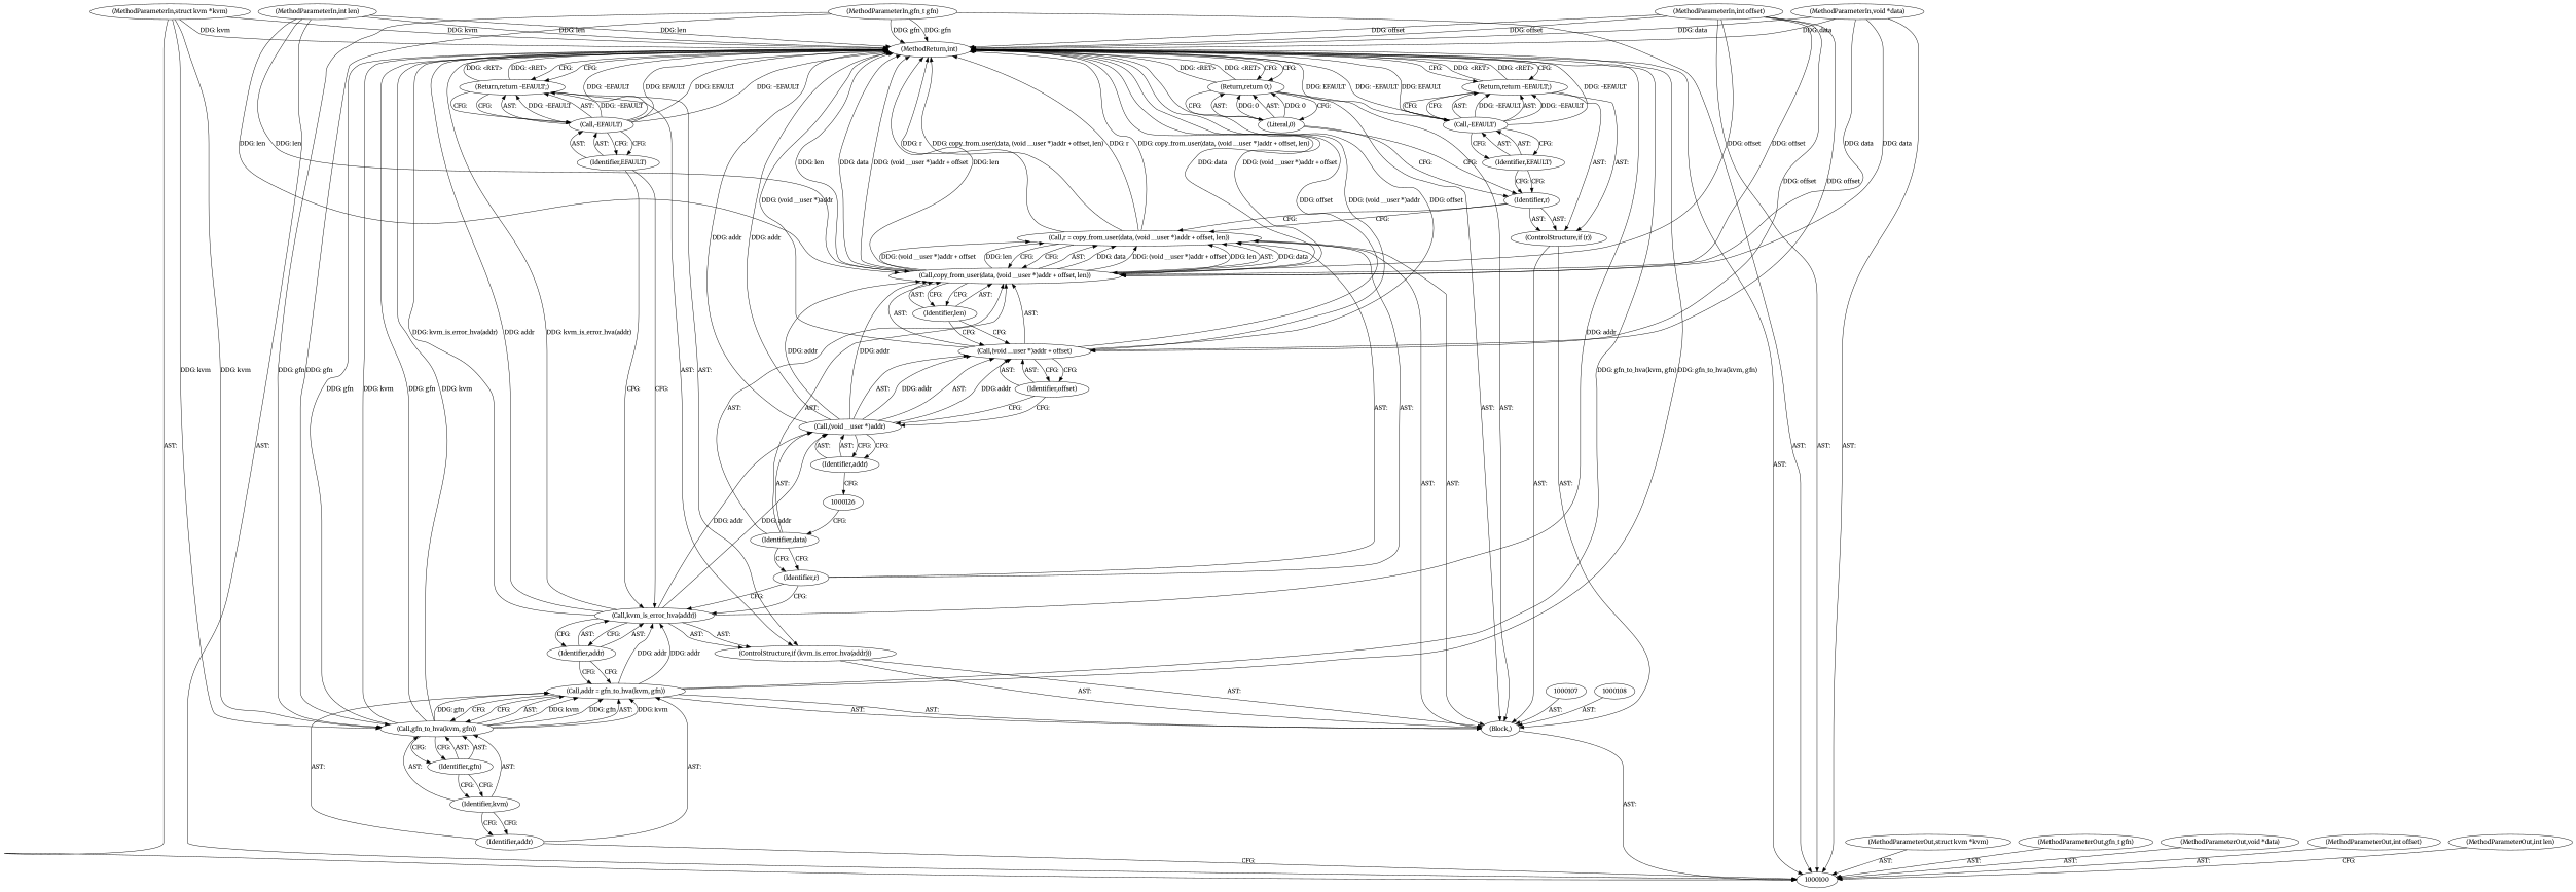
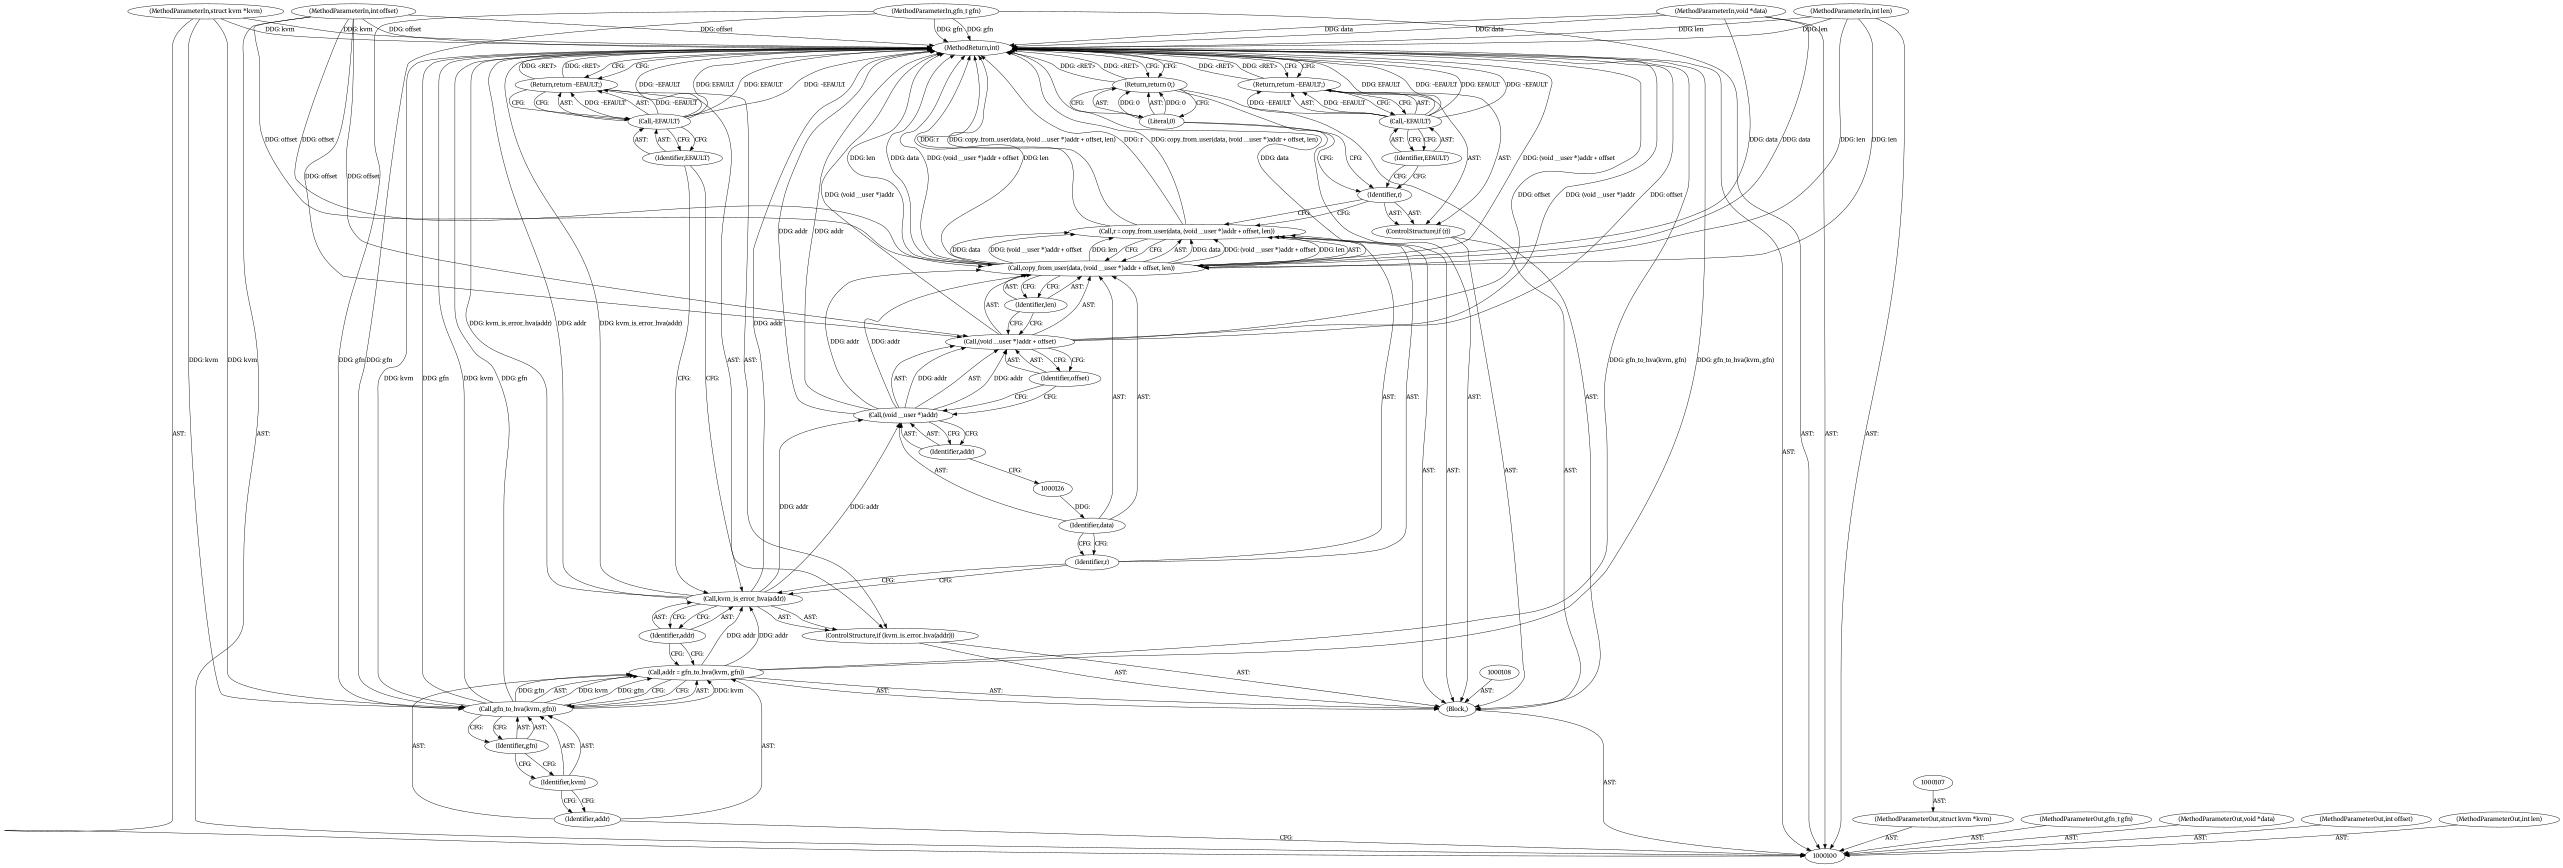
  digraph {
    fontname=Merriweather
    node [fontname=Merriweather]
    edge [fontname=Merriweather]
    n1 [label="(MethodReturn,int)"]
    n2 [label="(Return,return -EFAULT;)"]
    n3 [label="(Return,return 0;)"]
    n4 [label="(Return,return -EFAULT;)"]
    1000100
    n6 [label="(ControlStructure,if (r))"]
    n7 [label="(Call,-EFAULT)"]
    n8 [label="(Block,)"]
    n9 [label="(Literal,0)"]
    n10 [label="(ControlStructure,if (kvm_is_error_hva(addr)))"]
    n11 [label="(Call,-EFAULT)"]
    n12 [label="(MethodParameterIn,struct kvm *kvm)"]
    n13 [label="(Call,gfn_to_hva(kvm, gfn))"]
    n14 [label="(Call,addr = gfn_to_hva(kvm, gfn))"]
    n15 [label="(Identifier,gfn)"]
    n16 [label="(MethodParameterOut,struct kvm *kvm)"]
    n17 [label="(MethodParameterIn,gfn_t gfn)"]
    n18 [label="(MethodParameterOut,gfn_t gfn)"]
    n19 [label="(MethodParameterIn,void *data)"]
    n20 [label="(Call,copy_from_user(data, (void __user *)addr + offset, len))"]
    n21 [label="(Call,r = copy_from_user(data, (void __user *)addr + offset, len))"]
    n22 [label="(Identifier,len)"]
    n23 [label="(MethodParameterOut,void *data)"]
    n24 [label="(MethodParameterIn,int offset)"]
    n25 [label="(Call,(void __user *)addr + offset)"]
    n26 [label="(Identifier,offset)"]
    n27 [label="(MethodParameterOut,int offset)"]
    n28 [label="(Identifier,r)"]
    n29 [label="(Call,kvm_is_error_hva(addr))"]
    n30 [label="(Call,(void __user *)addr)"]
    n31 [label="(Identifier,addr)"]
    n32 [label="(Identifier,data)"]
    n33 [label="(Identifier,addr)"]
    1000126
    n35 [label="(Identifier,r)"]
    n36 [label="(Identifier,EFAULT)"]
    n37 [label="(MethodParameterIn,int len)"]
    n38 [label="(MethodParameterOut,int len)"]
    n39 [label="(Identifier,addr)"]
    n40 [label="(Identifier,kvm)"]
    n41 [label="(Identifier,EFAULT)"]
    1000107
    1000108
    n1 -> n2 [label="CFG: "]
    n1 -> n2 [label="CFG: "]
    n1 -> n3 [label="CFG: "]
    n1 -> n3 [label="CFG: "]
    n1 -> n4 [label="CFG: "]
    n1 -> n4 [label="CFG: "]
    n1 -> 1000100 [label="AST: "]
    n2 -> n1 [label="DDG: <RET>"]
    n2 -> n1 [label="DDG: <RET>"]
    n2 -> n6 [label="AST: "]
    n2 -> n6 [label="AST: "]
    n2 -> n7 [label="CFG: "]
    n2 -> n7 [label="CFG: "]
    n3 -> n1 [label="DDG: <RET>"]
    n3 -> n1 [label="DDG: <RET>"]
    n3 -> n8 [label="AST: "]
    n3 -> n8 [label="AST: "]
    n3 -> n9 [label="CFG: "]
    n3 -> n9 [label="CFG: "]
    n4 -> n1 [label="DDG: <RET>"]
    n4 -> n1 [label="DDG: <RET>"]
    n4 -> n10 [label="AST: "]
    n4 -> n10 [label="AST: "]
    n4 -> n11 [label="CFG: "]
    n4 -> n11 [label="CFG: "]
    n6 -> n8 [label="AST: "]
    n6 -> n8 [label="AST: "]
    n7 -> n1 [label="DDG: EFAULT"]
    n7 -> n1 [label="DDG: -EFAULT"]
    n7 -> n1 [label="DDG: EFAULT"]
    n7 -> n1 [label="DDG: -EFAULT"]
    n7 -> n2 [label="AST: "]
    n7 -> n2 [label="DDG: -EFAULT"]
    n7 -> n2 [label="AST: "]
    n7 -> n2 [label="DDG: -EFAULT"]
    n7 -> n36 [label="CFG: "]
    n7 -> n36 [label="CFG: "]
    n8 -> 1000100 [label="AST: "]
    n9 -> n3 [label="AST: "]
    n9 -> n3 [label="DDG: 0"]
    n9 -> n3 [label="AST: "]
    n9 -> n3 [label="DDG: 0"]
    n9 -> n35 [label="CFG: "]
    n9 -> n35 [label="CFG: "]
    n10 -> n8 [label="AST: "]
    n10 -> n8 [label="AST: "]
    n11 -> n1 [label="DDG: -EFAULT"]
    n11 -> n1 [label="DDG: EFAULT"]
    n11 -> n1 [label="DDG: -EFAULT"]
    n11 -> n1 [label="DDG: EFAULT"]
    n11 -> n4 [label="AST: "]
    n11 -> n4 [label="DDG: -EFAULT"]
    n11 -> n4 [label="AST: "]
    n11 -> n4 [label="DDG: -EFAULT"]
    n11 -> n41 [label="CFG: "]
    n11 -> n41 [label="CFG: "]
    n12 -> n1 [label="DDG: kvm"]
    n12 -> n1 [label="DDG: kvm"]
    n12 -> 1000100 [label="AST: "]
    n12 -> n13 [label="DDG: kvm"]
    n12 -> n13 [label="DDG: kvm"]
    n13 -> n1 [label="DDG: kvm"]
    n13 -> n1 [label="DDG: gfn"]
    n13 -> n1 [label="DDG: kvm"]
    n13 -> n1 [label="DDG: gfn"]
    n13 -> n14 [label="AST: "]
    n13 -> n14 [label="DDG: kvm"]
    n13 -> n14 [label="DDG: gfn"]
    n13 -> n14 [label="AST: "]
    n13 -> n14 [label="DDG: kvm"]
    n13 -> n14 [label="DDG: gfn"]
    n13 -> n15 [label="CFG: "]
    n13 -> n15 [label="CFG: "]
    n14 -> n1 [label="DDG: gfn_to_hva(kvm, gfn)"]
    n14 -> n1 [label="DDG: gfn_to_hva(kvm, gfn)"]
    n14 -> n8 [label="AST: "]
    n14 -> n8 [label="AST: "]
    n14 -> n13 [label="CFG: "]
    n14 -> n13 [label="CFG: "]
    n14 -> n29 [label="DDG: addr"]
    n14 -> n29 [label="DDG: addr"]
    n15 -> n13 [label="AST: "]
    n15 -> n13 [label="AST: "]
    n15 -> n40 [label="CFG: "]
    n15 -> n40 [label="CFG: "]
    n16 -> 1000100 [label="AST: "]
    n17 -> n1 [label="DDG: gfn"]
    n17 -> n1 [label="DDG: gfn"]
    n17 -> 1000100 [label="AST: "]
    n17 -> n13 [label="DDG: gfn"]
    n17 -> n13 [label="DDG: gfn"]
    n18 -> 1000100 [label="AST: "]
    n19 -> n1 [label="DDG: data"]
    n19 -> n1 [label="DDG: data"]
    n19 -> 1000100 [label="AST: "]
    n19 -> n20 [label="DDG: data"]
    n19 -> n20 [label="DDG: data"]
    n20 -> n1 [label="DDG: data"]
    n20 -> n1 [label="DDG: (void __user *)addr + offset"]
    n20 -> n1 [label="DDG: len"]
    n20 -> n1 [label="DDG: data"]
    n20 -> n1 [label="DDG: (void __user *)addr + offset"]
    n20 -> n1 [label="DDG: len"]
    n20 -> n21 [label="AST: "]
    n20 -> n21 [label="DDG: data"]
    n20 -> n21 [label="DDG: (void __user *)addr + offset"]
    n20 -> n21 [label="DDG: len"]
    n20 -> n21 [label="AST: "]
    n20 -> n21 [label="DDG: data"]
    n20 -> n21 [label="DDG: (void __user *)addr + offset"]
    n20 -> n21 [label="DDG: len"]
    n20 -> n22 [label="CFG: "]
    n20 -> n22 [label="CFG: "]
    n21 -> n1 [label="DDG: copy_from_user(data, (void __user *)addr + offset, len)"]
    n21 -> n1 [label="DDG: r"]
    n21 -> n1 [label="DDG: copy_from_user(data, (void __user *)addr + offset, len)"]
    n21 -> n1 [label="DDG: r"]
    n21 -> n8 [label="AST: "]
    n21 -> n8 [label="AST: "]
    n21 -> n20 [label="CFG: "]
    n21 -> n20 [label="CFG: "]
    n22 -> n20 [label="AST: "]
    n22 -> n20 [label="AST: "]
    n22 -> n25 [label="CFG: "]
    n22 -> n25 [label="CFG: "]
    n23 -> 1000100 [label="AST: "]
    n24 -> n1 [label="DDG: offset"]
    n24 -> n1 [label="DDG: offset"]
    n24 -> 1000100 [label="AST: "]
    n24 -> n20 [label="DDG: offset"]
    n24 -> n20 [label="DDG: offset"]
    n24 -> n25 [label="DDG: offset"]
    n24 -> n25 [label="DDG: offset"]
    n25 -> n1 [label="DDG: (void __user *)addr"]
    n25 -> n1 [label="DDG: offset"]
    n25 -> n1 [label="DDG: (void __user *)addr"]
    n25 -> n1 [label="DDG: offset"]
    n25 -> n20 [label="AST: "]
    n25 -> n20 [label="AST: "]
    n25 -> n26 [label="CFG: "]
    n25 -> n26 [label="CFG: "]
    n26 -> n25 [label="AST: "]
    n26 -> n25 [label="AST: "]
    n26 -> n30 [label="CFG: "]
    n26 -> n30 [label="CFG: "]
    n27 -> 1000100 [label="AST: "]
    n28 -> n21 [label="AST: "]
    n28 -> n21 [label="AST: "]
    n28 -> n29 [label="CFG: "]
    n28 -> n29 [label="CFG: "]
    n29 -> n1 [label="DDG: kvm_is_error_hva(addr)"]
    n29 -> n1 [label="DDG: addr"]
    n29 -> n1 [label="DDG: kvm_is_error_hva(addr)"]
    n29 -> n1 [label="DDG: addr"]
    n29 -> n10 [label="AST: "]
    n29 -> n10 [label="AST: "]
    n29 -> n30 [label="DDG: addr"]
    n29 -> n30 [label="DDG: addr"]
    n29 -> n31 [label="CFG: "]
    n29 -> n31 [label="CFG: "]
    n30 -> n1 [label="DDG: addr"]
    n30 -> n1 [label="DDG: addr"]
    n30 -> n20 [label="DDG: addr"]
    n30 -> n20 [label="DDG: addr"]
    n30 -> n25 [label="AST: "]
    n30 -> n25 [label="DDG: addr"]
    n30 -> n25 [label="AST: "]
    n30 -> n25 [label="DDG: addr"]
    n30 -> n33 [label="CFG: "]
    n30 -> n33 [label="CFG: "]
    n31 -> n14 [label="CFG: "]
    n31 -> n14 [label="CFG: "]
    n31 -> n29 [label="AST: "]
    n31 -> n29 [label="AST: "]
    n32 -> n20 [label="AST: "]
    n32 -> n20 [label="AST: "]
    n32 -> n28 [label="CFG: "]
    n32 -> n28 [label="CFG: "]
    n32 -> n30 [label="AST: "]
    n33 -> n30 [label="AST: "]
    n33 -> n30 [label="AST: "]
    n33 -> 1000126 [label="CFG: "]
-   1000126 -> n32 [label="CFG: "]
+   1000126 -> n32 [label="DDG: "]
    n35 -> n6 [label="AST: "]
    n35 -> n6 [label="AST: "]
    n35 -> n21 [label="CFG: "]
    n35 -> n21 [label="CFG: "]
    n36 -> n7 [label="AST: "]
    n36 -> n7 [label="AST: "]
    n36 -> n35 [label="CFG: "]
    n36 -> n35 [label="CFG: "]
    n37 -> n1 [label="DDG: len"]
    n37 -> n1 [label="DDG: len"]
    n37 -> 1000100 [label="AST: "]
    n37 -> n20 [label="DDG: len"]
    n37 -> n20 [label="DDG: len"]
-   n38 -> 1000100 [label="CFG: "]
+   n38 -> 1000100 [label="AST: "]
    n39 -> 1000100 [label="CFG: "]
    n39 -> n14 [label="AST: "]
    n39 -> n14 [label="AST: "]
    n40 -> n13 [label="AST: "]
    n40 -> n13 [label="AST: "]
    n40 -> n39 [label="CFG: "]
    n40 -> n39 [label="CFG: "]
    n41 -> n11 [label="AST: "]
    n41 -> n11 [label="AST: "]
    n41 -> n29 [label="CFG: "]
    n41 -> n29 [label="CFG: "]
-   1000107 -> n8 [label="AST: "]
+   1000107 -> n16 [label="AST: "]
    1000108 -> n8 [label="AST: "]
  }
